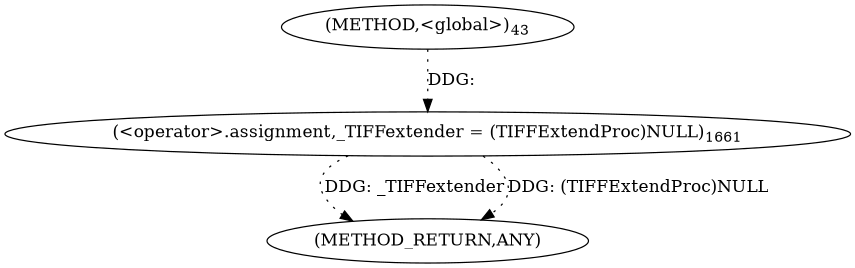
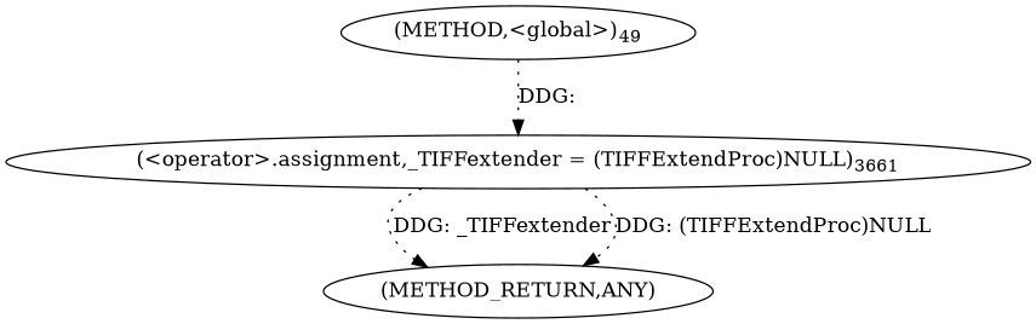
  digraph {
    edge [style=dotted]
-   n1 [label=<(METHOD,&lt;global&gt;)<SUB>43</SUB>>]
-   n2 [label=<(&lt;operator&gt;.assignment,_TIFFextender = (TIFFExtendProc)NULL)<SUB>1661</SUB>>]
+   n1 [label=<(METHOD,&lt;global&gt;)<SUB>49</SUB>>]
+   n2 [label=<(&lt;operator&gt;.assignment,_TIFFextender = (TIFFExtendProc)NULL)<SUB>3661</SUB>>]
    n3 [label=<(METHOD_RETURN,ANY)>]
    n1 -> n2 [label="DDG: "]
    n2 -> n3 [label="DDG: _TIFFextender"]
    n2 -> n3 [label="DDG: (TIFFExtendProc)NULL"]
  }
